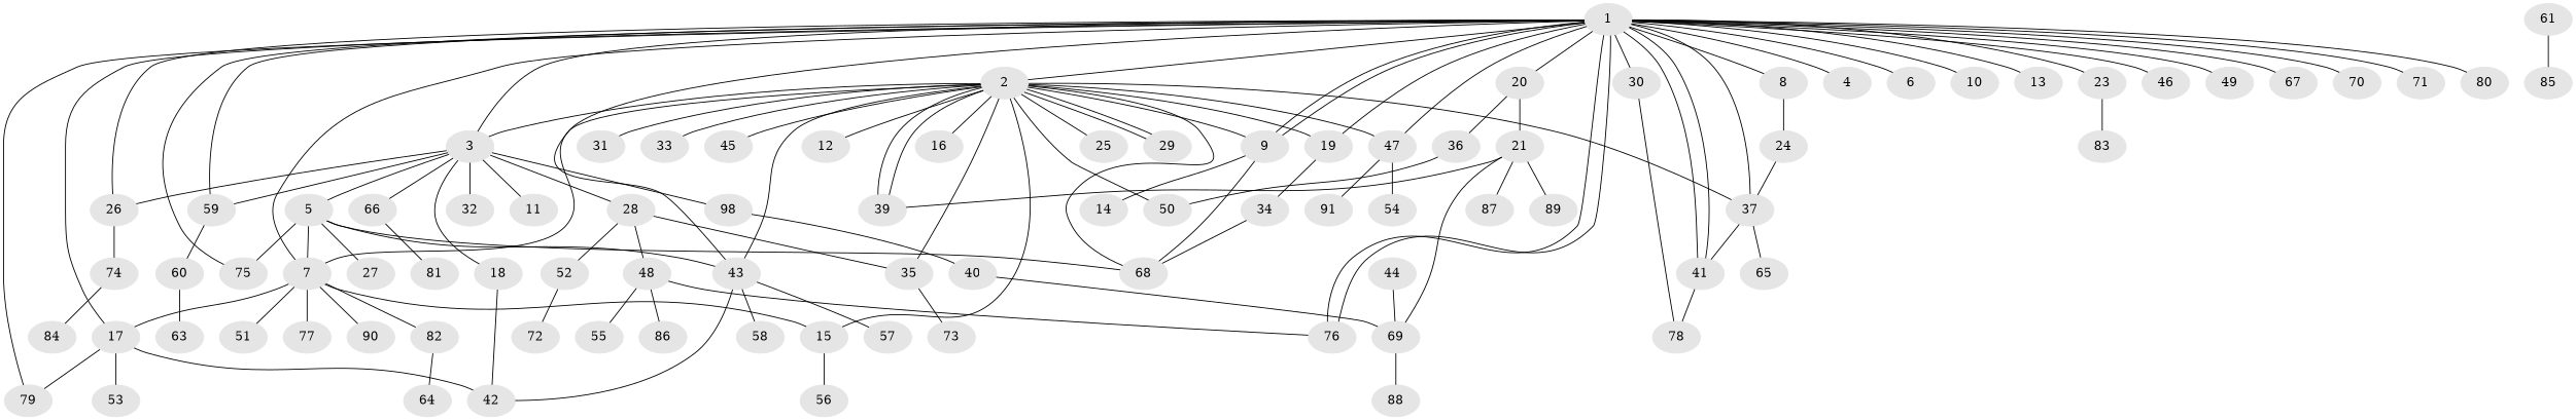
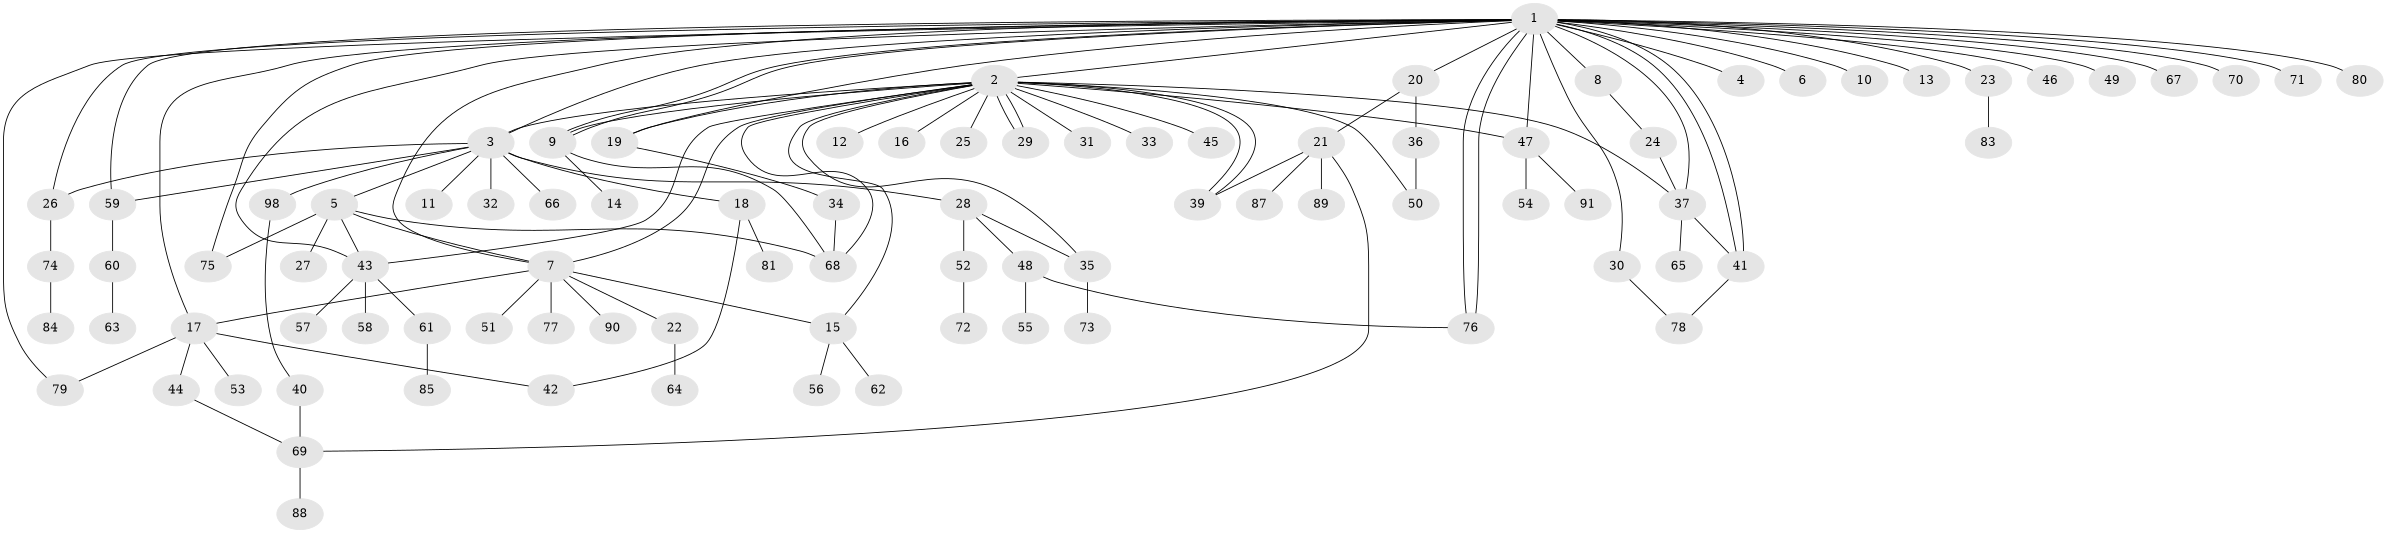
  graph {
    node [color=gray90 style=filled]
    1
    2
    3
    4
    6
    7
    8
    9
    10
    13
    17
    19
    20
    23
    26
    30
    37
    41
    43
    46
    47
    49
    59
    67
    70
    71
    75
    76
    79
    80
    12
    15
    16
    25
    29
    31
    33
    35
    39
    45
    50
    68
    5
    11
    18
    28
    32
    n48 [label=98]
    66
-   22 [label=82]
+   22
    51
    77
    90
    24
    14
    42
    44
    53
    34
    21
    36
    83
    74
    78
    65
    57
    58
    61
    54
    91
    60
    56
+   62
    73
    27
    48
    52
    40
    81
    64
    69
    87
    89
    88
    84
    55
-   86
    72
    85
    63
    1 -- 2
    1 -- 3
    1 -- 4
    1 -- 6
    1 -- 7
    1 -- 8
    1 -- 9
    1 -- 9
    1 -- 10
    1 -- 13
    1 -- 17
    1 -- 19
    1 -- 20
    1 -- 23
    1 -- 26
    1 -- 30
    1 -- 37
    1 -- 41
    1 -- 41
    1 -- 43
    1 -- 46
    1 -- 47
    1 -- 49
    1 -- 59
    1 -- 67
    1 -- 70
    1 -- 71
    1 -- 75
    1 -- 76
    1 -- 76
    1 -- 79
    1 -- 80
    2 -- 3
    2 -- 7
    2 -- 9
    2 -- 19
    2 -- 37
    2 -- 43
    2 -- 47
    2 -- 12
    2 -- 15
    2 -- 16
    2 -- 25
    2 -- 29
    2 -- 29
    2 -- 31
    2 -- 33
    2 -- 35
    2 -- 39
    2 -- 39
    2 -- 45
    2 -- 50
    2 -- 68
    3 -- 26
    3 -- 59
    3 -- 5
    3 -- 11
    3 -- 18
    3 -- 28
    3 -- 32
    3 -- n48
    3 -- 66
    7 -- 17
    7 -- 15
    7 -- 22
    7 -- 51
    7 -- 77
    7 -- 90
    8 -- 24
    9 -- 68
    9 -- 14
    17 -- 79
    17 -- 42
+   17 -- 44
    17 -- 53
    19 -- 34
    20 -- 21
    20 -- 36
    23 -- 83
    26 -- 74
    30 -- 78
    37 -- 41
    37 -- 65
    41 -- 78
    43 -- 57
    43 -- 58
-   43 -- 42
+   43 -- 61
    47 -- 54
    47 -- 91
    59 -- 60
    15 -- 56
+   15 -- 62
    35 -- 73
    5 -- 7
    5 -- 43
    5 -- 75
    5 -- 68
    5 -- 27
    18 -- 42
    28 -- 35
    28 -- 48
    28 -- 52
    n48 -- 40
-   66 -- 81
+   18 -- 81
    22 -- 64
    24 -- 37
    44 -- 69
    34 -- 68
    21 -- 39
    21 -- 69
    21 -- 87
    21 -- 89
    36 -- 50
    74 -- 84
    61 -- 85
    60 -- 63
    48 -- 76
    48 -- 55
-   48 -- 86
    52 -- 72
    40 -- 69
    69 -- 88
  }
